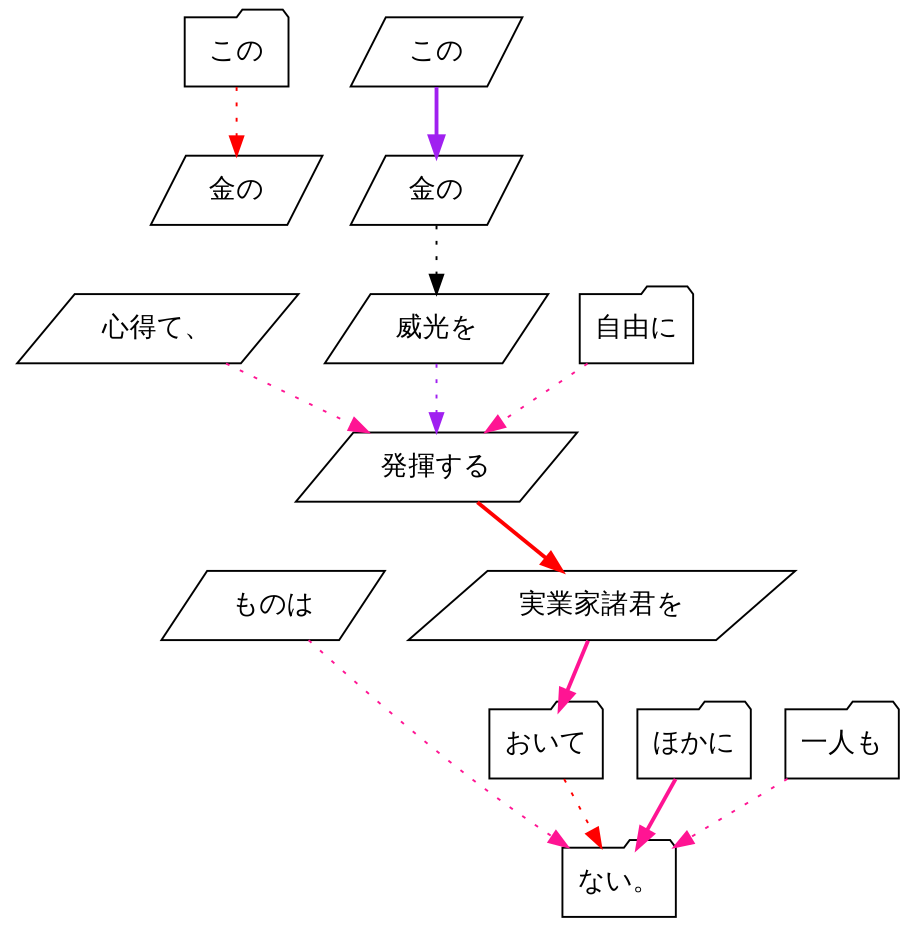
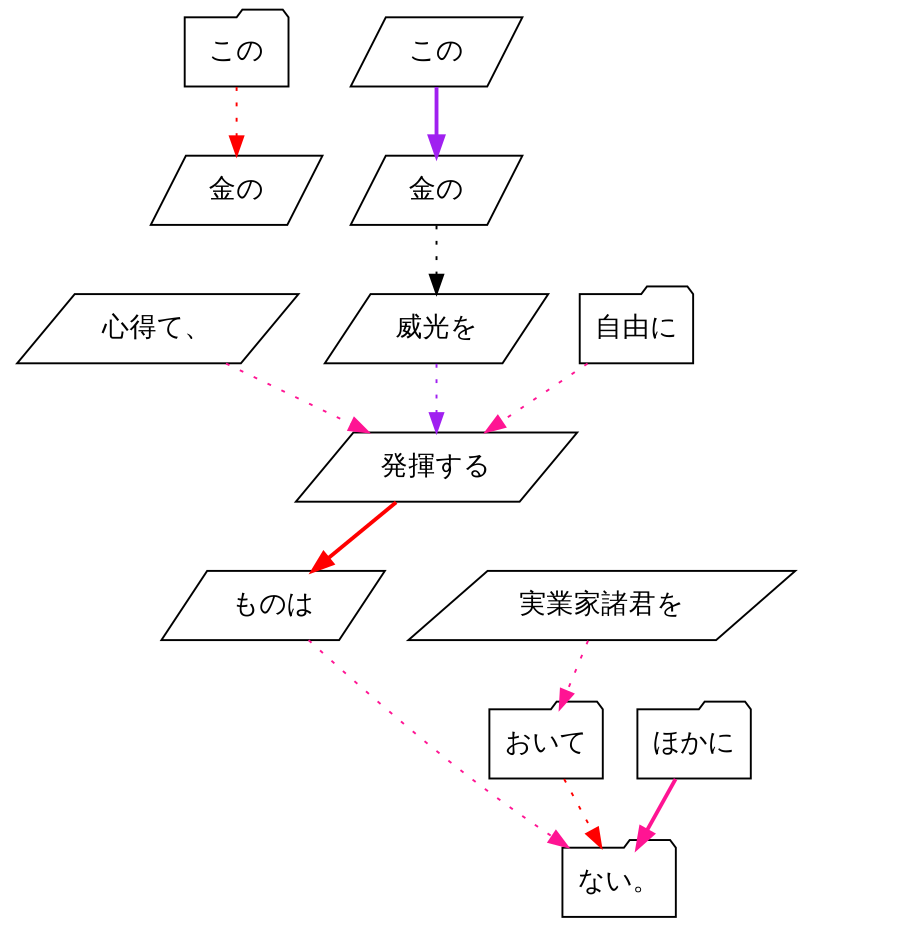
  digraph {
    fontname="Open Sans"
    node [fontname="Open Sans" shape=parallelogram]
    edge [color=deeppink fontname="Open Sans" style=dotted]
    n1 [label="この" shape=folder]
    n2 [label="金の"]
    n3 [label="心得て、"]
    n4 [label="発揮する"]
    n5 [label="ものは"]
    n6 [label="この"]
    n7 [label="金の"]
    n8 [label="威光を"]
    n9 [label="自由に" shape=folder]
    n10 [label="ない。" shape=folder]
    n11 [label="実業家諸君を"]
    n12 [label="おいて" shape=folder]
    n13 [label="ほかに" shape=folder]
-   n14 [label="一人も" shape=folder]
    n1 -> n2 [color=red]
    n3 -> n4
-   n4 -> n11 [color=red style=bold]
+   n4 -> n5 [color=red style=bold]
    n5 -> n10
    n6 -> n7 [color=purple style=bold]
    n7 -> n8 [color=black]
    n8 -> n4 [color=purple]
    n9 -> n4
-   n11 -> n12 [style=bold]
+   n11 -> n12
    n12 -> n10 [color=red]
    n13 -> n10 [style=bold]
-   n14 -> n10
  }
